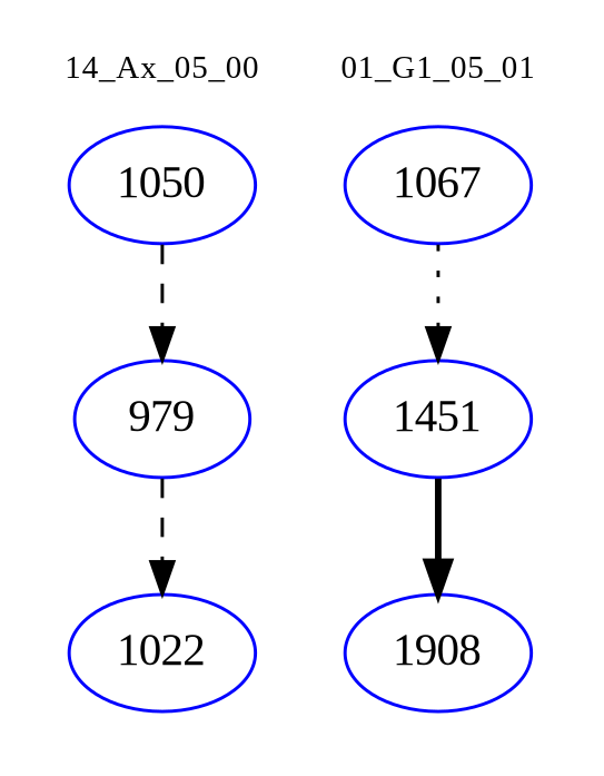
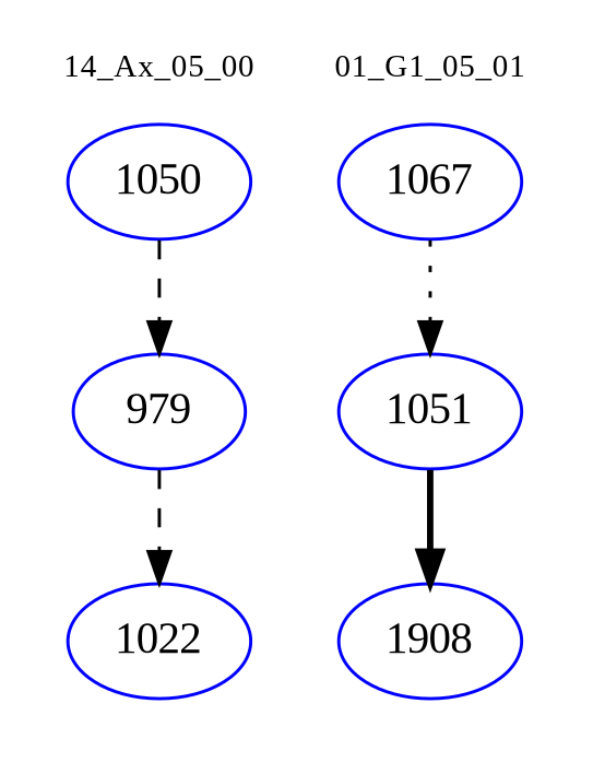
  digraph {
    fontname="Liberation Serif"
    node [color=blue fontname="Liberation Serif"]
    edge [color=black fontname="Liberation Serif" style=dashed]
    n1 [label=1050]
    n2 [label=979]
    n3 [label=1022]
    n4 [label=1067]
-   n5 [label=1451]
+   n5 [label=1051]
    n6 [label=1908]
    subgraph cluster_1 {
      color=white
      fontsize=10
      label="14_Ax_05_00"
      n1
      n2
      n3
    }
    subgraph cluster_2 {
      color=white
      fontsize=10
      label="01_G1_05_01"
      n4
      n5
      n6
    }
    n1 -> n2
    n2 -> n3
    n4 -> n5 [style=dotted]
    n5 -> n6 [style=bold]
  }
